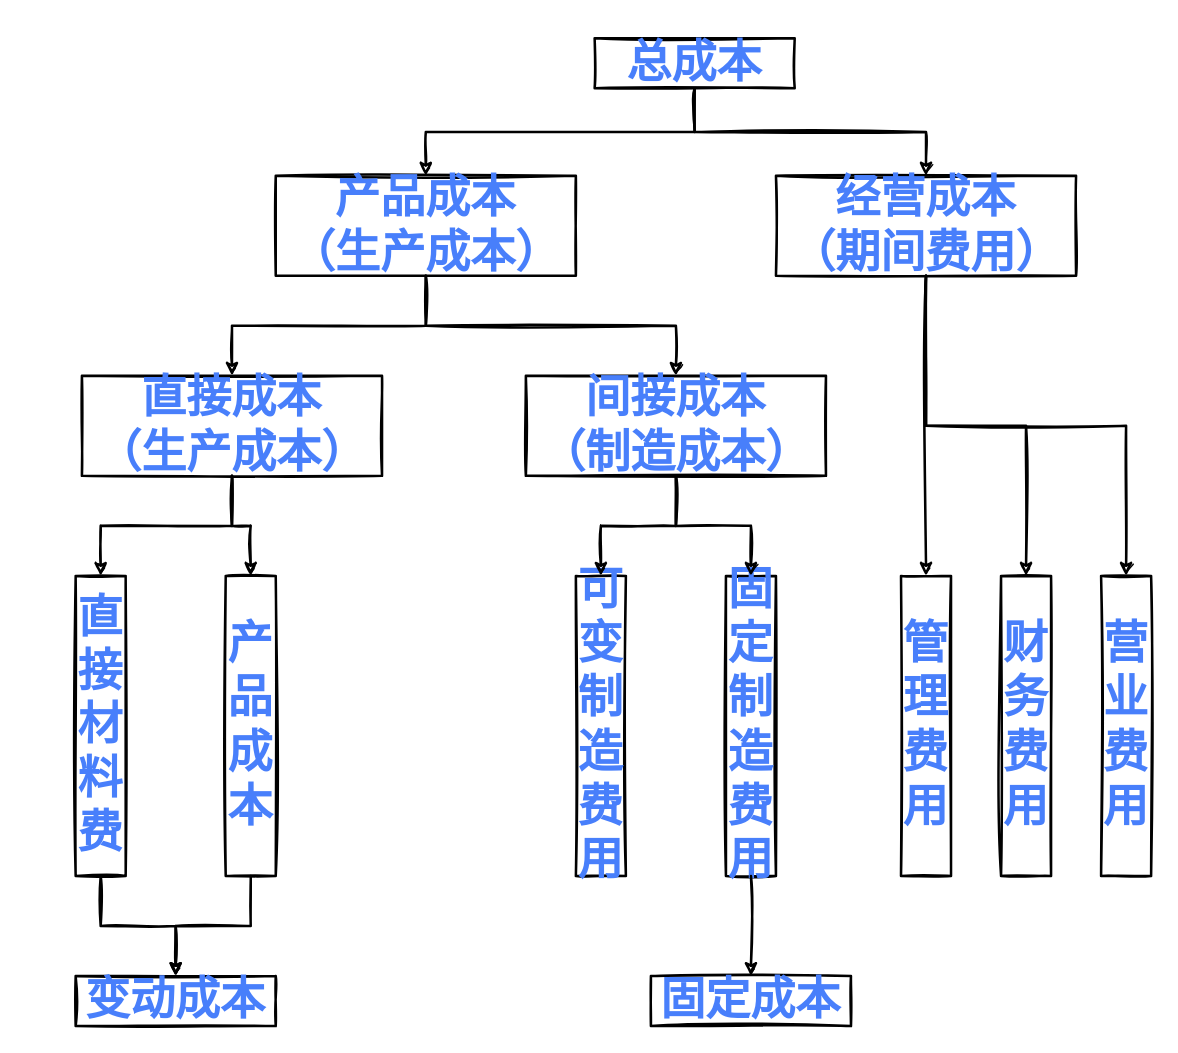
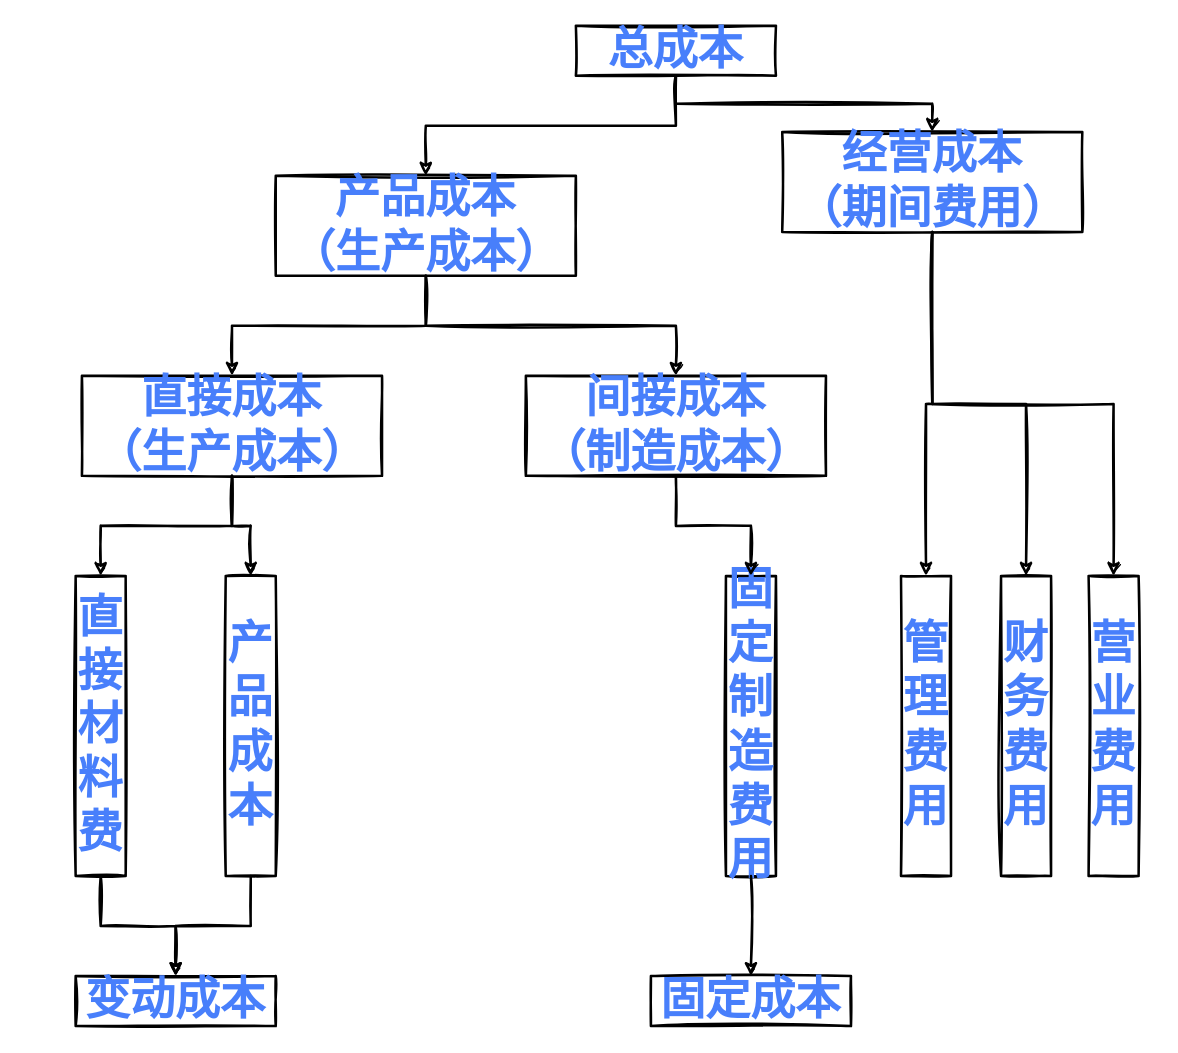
  <mxCell id="0" />
  <mxCell id="1" parent="0" />
  <mxCell id="2" value="" style="group" vertex="1" connectable="0" parent="1"><mxGeometry y="20" width="900" height="800" as="geometry" x="20" /></mxCell>
- <mxCell id="3" value="总成本" style="rounded=0;whiteSpace=wrap;html=1;sketch=1;fontFamily=FZJingLeiS-R-GB;fontSize=36;fontColor=#487FFB;strokeWidth=2;fillColor=none;fontStyle=1" vertex="1" parent="2"><mxGeometry x="455" y="10" width="160" height="40" as="geometry" /></mxCell>
+ <mxCell id="3" value="总成本" style="rounded=0;whiteSpace=wrap;html=1;sketch=1;fontFamily=FZJingLeiS-R-GB;fontSize=36;fontColor=#487FFB;strokeWidth=2;fillColor=none;fontStyle=1" vertex="1" parent="2"><mxGeometry x="440" width="160" height="40" as="geometry" /></mxCell>
  <mxCell id="4" value="产品成本&lt;br&gt;（生产成本）" style="rounded=0;whiteSpace=wrap;html=1;sketch=1;fontFamily=FZJingLeiS-R-GB;fontSize=36;fontColor=#487FFB;strokeWidth=2;fillColor=none;fontStyle=1" vertex="1" parent="2"><mxGeometry x="200" y="120" width="240" height="80" as="geometry" /></mxCell>
  <mxCell id="5" style="edgeStyle=orthogonalEdgeStyle;rounded=0;sketch=1;orthogonalLoop=1;jettySize=auto;html=1;exitX=0.5;exitY=1;exitDx=0;exitDy=0;entryX=0.5;entryY=0;entryDx=0;entryDy=0;strokeWidth=2;" edge="1" parent="2" source="3" target="4"><mxGeometry relative="1" as="geometry" /></mxCell>
- <mxCell id="6" value="经营成本&lt;br&gt;（期间费用）" style="rounded=0;whiteSpace=wrap;html=1;sketch=1;fontFamily=FZJingLeiS-R-GB;fontSize=36;fontColor=#487FFB;strokeWidth=2;fillColor=none;fontStyle=1" vertex="1" parent="2"><mxGeometry x="600" y="120" width="240" height="80" as="geometry" /></mxCell>
+ <mxCell id="6" value="经营成本&lt;br&gt;（期间费用）" style="rounded=0;whiteSpace=wrap;html=1;sketch=1;fontFamily=FZJingLeiS-R-GB;fontSize=36;fontColor=#487FFB;strokeWidth=2;fillColor=none;fontStyle=1" vertex="1" parent="2"><mxGeometry x="605" y="85" width="240" height="80" as="geometry" /></mxCell>
  <mxCell id="7" style="edgeStyle=orthogonalEdgeStyle;rounded=0;sketch=1;orthogonalLoop=1;jettySize=auto;html=1;exitX=0.5;exitY=1;exitDx=0;exitDy=0;strokeWidth=2;" edge="1" parent="2" source="3" target="6"><mxGeometry relative="1" as="geometry" /></mxCell>
  <mxCell id="8" value="直接成本&lt;br&gt;（生产成本）" style="rounded=0;whiteSpace=wrap;html=1;sketch=1;fontFamily=FZJingLeiS-R-GB;fontSize=36;fontColor=#487FFB;strokeWidth=2;fillColor=none;fontStyle=1" vertex="1" parent="2"><mxGeometry x="45" y="280" width="240" height="80" as="geometry" /></mxCell>
  <mxCell id="9" style="edgeStyle=orthogonalEdgeStyle;rounded=0;sketch=1;orthogonalLoop=1;jettySize=auto;html=1;exitX=0.5;exitY=1;exitDx=0;exitDy=0;entryX=0.5;entryY=0;entryDx=0;entryDy=0;strokeWidth=2;" edge="1" parent="2" source="4" target="8"><mxGeometry relative="1" as="geometry" /></mxCell>
  <mxCell id="10" value="间接成本&lt;br&gt;（制造成本）" style="rounded=0;whiteSpace=wrap;html=1;sketch=1;fontFamily=FZJingLeiS-R-GB;fontSize=36;fontColor=#487FFB;strokeWidth=2;fillColor=none;fontStyle=1" vertex="1" parent="2"><mxGeometry x="400" y="280" width="240" height="80" as="geometry" /></mxCell>
  <mxCell id="11" style="edgeStyle=orthogonalEdgeStyle;rounded=0;sketch=1;orthogonalLoop=1;jettySize=auto;html=1;exitX=0.5;exitY=1;exitDx=0;exitDy=0;strokeWidth=2;" edge="1" parent="2" source="4" target="10"><mxGeometry relative="1" as="geometry" /></mxCell>
  <mxCell id="12" value="直接材料费" style="rounded=0;whiteSpace=wrap;html=1;sketch=1;fontFamily=FZJingLeiS-R-GB;fontSize=36;fontColor=#487FFB;strokeWidth=2;fillColor=none;fontStyle=1" vertex="1" parent="2"><mxGeometry x="40" y="440" width="40" height="240" as="geometry" /></mxCell>
  <mxCell id="13" style="edgeStyle=orthogonalEdgeStyle;rounded=0;sketch=1;orthogonalLoop=1;jettySize=auto;html=1;exitX=0.5;exitY=1;exitDx=0;exitDy=0;entryX=0.5;entryY=0;entryDx=0;entryDy=0;strokeWidth=2;" edge="1" parent="2" source="8" target="12"><mxGeometry relative="1" as="geometry" /></mxCell>
  <mxCell id="14" value="产品成本" style="rounded=0;whiteSpace=wrap;html=1;sketch=1;fontFamily=FZJingLeiS-R-GB;fontSize=36;fontColor=#487FFB;strokeWidth=2;fillColor=none;fontStyle=1" vertex="1" parent="2"><mxGeometry x="160" y="440" width="40" height="240" as="geometry" /></mxCell>
  <mxCell id="15" style="edgeStyle=orthogonalEdgeStyle;rounded=0;sketch=1;orthogonalLoop=1;jettySize=auto;html=1;exitX=0.5;exitY=1;exitDx=0;exitDy=0;strokeWidth=2;" edge="1" parent="2" source="8" target="14"><mxGeometry relative="1" as="geometry" /></mxCell>
  <mxCell id="16" value="变动成本" style="rounded=0;whiteSpace=wrap;html=1;sketch=1;fontFamily=FZJingLeiS-R-GB;fontSize=36;fontColor=#487FFB;strokeWidth=2;fillColor=none;fontStyle=1" vertex="1" parent="2"><mxGeometry x="40" y="760" width="160" height="40" as="geometry" /></mxCell>
  <mxCell id="17" style="edgeStyle=orthogonalEdgeStyle;rounded=0;sketch=1;orthogonalLoop=1;jettySize=auto;html=1;exitX=0.5;exitY=1;exitDx=0;exitDy=0;entryX=0.5;entryY=0;entryDx=0;entryDy=0;strokeWidth=2;" edge="1" parent="2" source="12" target="16"><mxGeometry relative="1" as="geometry" /></mxCell>
  <mxCell id="18" style="edgeStyle=orthogonalEdgeStyle;rounded=0;sketch=1;orthogonalLoop=1;jettySize=auto;html=1;exitX=0.5;exitY=1;exitDx=0;exitDy=0;entryX=0.5;entryY=0;entryDx=0;entryDy=0;strokeWidth=2;" edge="1" parent="2" source="14" target="16"><mxGeometry relative="1" as="geometry" /></mxCell>
- <mxCell id="19" value="可变制造费用" style="rounded=0;whiteSpace=wrap;html=1;sketch=1;fontFamily=FZJingLeiS-R-GB;fontSize=36;fontColor=#487FFB;strokeWidth=2;fillColor=none;fontStyle=1" vertex="1" parent="2"><mxGeometry x="440" y="440" width="40" height="240" as="geometry" /></mxCell>
- <mxCell id="20" style="edgeStyle=orthogonalEdgeStyle;rounded=0;sketch=1;orthogonalLoop=1;jettySize=auto;html=1;exitX=0.5;exitY=1;exitDx=0;exitDy=0;entryX=0.5;entryY=0;entryDx=0;entryDy=0;strokeWidth=2;" edge="1" parent="2" source="10" target="19"><mxGeometry relative="1" as="geometry" /></mxCell>
  <mxCell id="21" value="固定制造费用" style="rounded=0;whiteSpace=wrap;html=1;sketch=1;fontFamily=FZJingLeiS-R-GB;fontSize=36;fontColor=#487FFB;strokeWidth=2;fillColor=none;fontStyle=1" vertex="1" parent="2"><mxGeometry x="560" y="440" width="40" height="240" as="geometry" /></mxCell>
  <mxCell id="22" style="edgeStyle=orthogonalEdgeStyle;rounded=0;sketch=1;orthogonalLoop=1;jettySize=auto;html=1;exitX=0.5;exitY=1;exitDx=0;exitDy=0;entryX=0.5;entryY=0;entryDx=0;entryDy=0;strokeWidth=2;" edge="1" parent="2" source="10" target="21"><mxGeometry relative="1" as="geometry" /></mxCell>
  <mxCell id="23" value="固定成本" style="rounded=0;whiteSpace=wrap;html=1;sketch=1;fontFamily=FZJingLeiS-R-GB;fontSize=36;fontColor=#487FFB;strokeWidth=2;fillColor=none;fontStyle=1" vertex="1" parent="2"><mxGeometry x="500" y="760" width="160" height="40" as="geometry" /></mxCell>
  <mxCell id="24" style="edgeStyle=orthogonalEdgeStyle;rounded=0;sketch=1;orthogonalLoop=1;jettySize=auto;html=1;exitX=0.5;exitY=1;exitDx=0;exitDy=0;entryX=0.5;entryY=0;entryDx=0;entryDy=0;strokeWidth=2;" edge="1" parent="2" source="21" target="23"><mxGeometry relative="1" as="geometry" /></mxCell>
  <mxCell id="25" value="管理费用" style="rounded=0;whiteSpace=wrap;html=1;sketch=1;fontFamily=FZJingLeiS-R-GB;fontSize=36;fontColor=#487FFB;strokeWidth=2;fillColor=none;fontStyle=1" vertex="1" parent="2"><mxGeometry x="700" y="440" width="40" height="240" as="geometry" /></mxCell>
  <mxCell id="26" style="edgeStyle=orthogonalEdgeStyle;rounded=0;sketch=1;orthogonalLoop=1;jettySize=auto;html=1;exitX=0.5;exitY=1;exitDx=0;exitDy=0;entryX=0.5;entryY=0;entryDx=0;entryDy=0;strokeWidth=2;" edge="1" parent="2" source="6" target="25"><mxGeometry relative="1" as="geometry" /></mxCell>
  <mxCell id="27" value="财务费用" style="rounded=0;whiteSpace=wrap;html=1;sketch=1;fontFamily=FZJingLeiS-R-GB;fontSize=36;fontColor=#487FFB;strokeWidth=2;fillColor=none;fontStyle=1" vertex="1" parent="2"><mxGeometry x="780" y="440" width="40" height="240" as="geometry" /></mxCell>
  <mxCell id="28" style="edgeStyle=orthogonalEdgeStyle;rounded=0;orthogonalLoop=1;jettySize=auto;html=1;exitX=0.5;exitY=1;exitDx=0;exitDy=0;entryX=0.5;entryY=0;entryDx=0;entryDy=0;strokeWidth=2;sketch=1;" edge="1" parent="2" source="6" target="27"><mxGeometry relative="1" as="geometry" /></mxCell>
- <mxCell id="29" value="营业费用" style="rounded=0;whiteSpace=wrap;html=1;sketch=1;fontFamily=FZJingLeiS-R-GB;fontSize=36;fontColor=#487FFB;strokeWidth=2;fillColor=none;fontStyle=1" vertex="1" parent="2"><mxGeometry x="860" y="440" width="40" height="240" as="geometry" /></mxCell>
+ <mxCell id="29" value="营业费用" style="rounded=0;whiteSpace=wrap;html=1;sketch=1;fontFamily=FZJingLeiS-R-GB;fontSize=36;fontColor=#487FFB;strokeWidth=2;fillColor=none;fontStyle=1" vertex="1" parent="2"><mxGeometry x="850" y="440" width="40" height="240" as="geometry" /></mxCell>
  <mxCell id="30" style="edgeStyle=orthogonalEdgeStyle;rounded=0;sketch=1;orthogonalLoop=1;jettySize=auto;html=1;exitX=0.5;exitY=1;exitDx=0;exitDy=0;strokeWidth=2;" edge="1" parent="2" source="6" target="29"><mxGeometry relative="1" as="geometry" /></mxCell>
